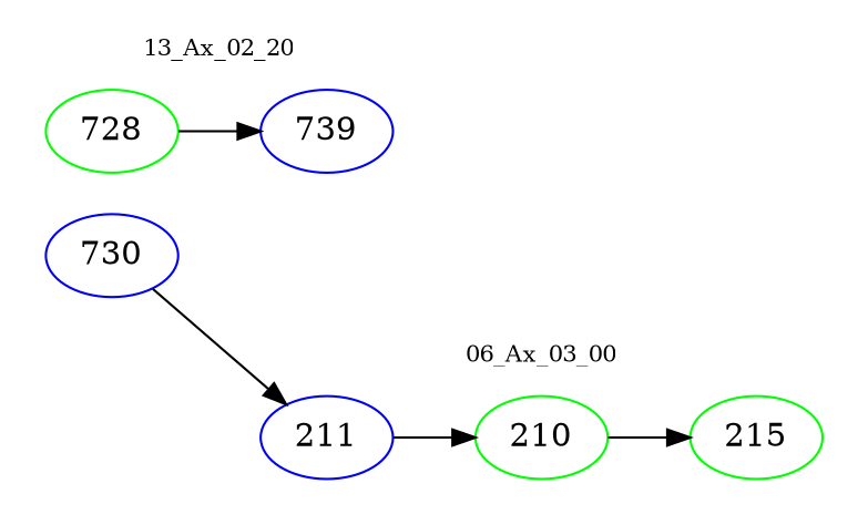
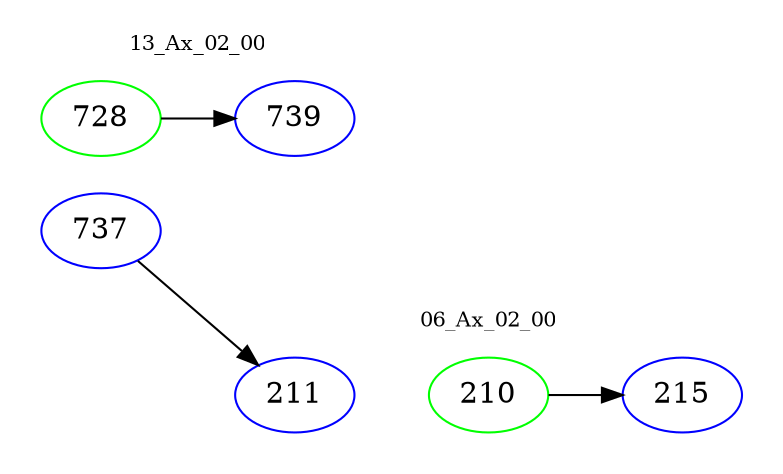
  digraph {
    rankdir=LR
    node [color=blue]
    edge [color=black]
    n1 [label=211]
    n2 [color=green label=210]
-   n3 [color=green label=215]
-   n4 [label=730]
+   n3 [label=215]
+   n4 [label=737]
    n5 [color=green label=728]
    n6 [label=739]
    subgraph cluster_1 {
      color=white
      fontsize=10
-     label="06_Ax_03_00"
+     label="06_Ax_02_00"
      n1
      n2
      n3
    }
    subgraph cluster_2 {
      color=white
      fontsize=10
-     label="13_Ax_02_20"
+     label="13_Ax_02_00"
      n4
      n5
      n6
    }
-   n1 -> n2
    n2 -> n3
    n4 -> n1
    n5 -> n6
  }
